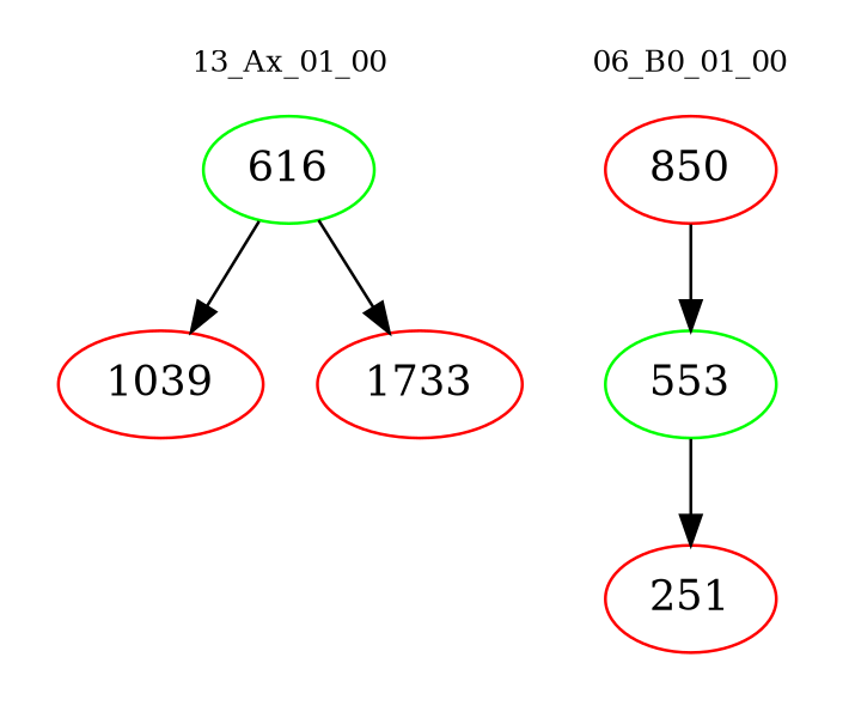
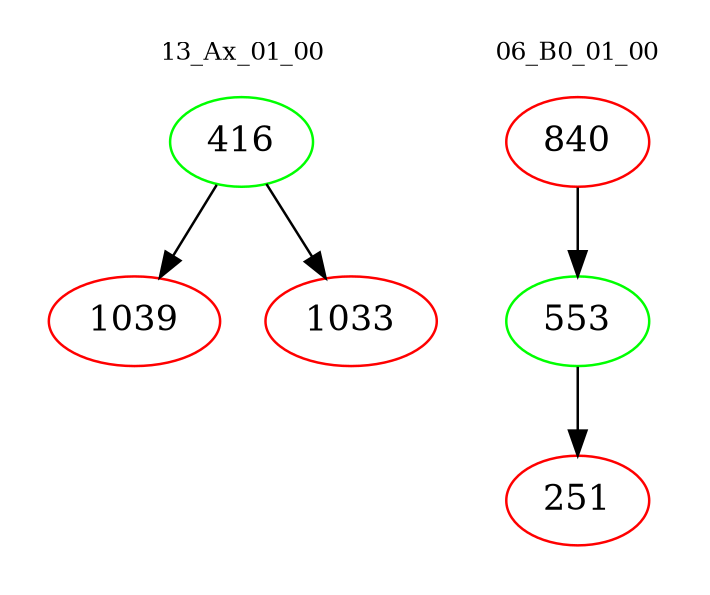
  digraph {
    node [color=red]
    edge [color=black]
-   n1 [color=green label=616]
+   n1 [color=green label=416]
    n2 [label=1039]
-   n3 [label=1733]
+   n3 [label=1033]
    n4 [color=green label=553]
-   n5 [label=850]
+   n5 [label=840]
    n6 [label=251]
    subgraph cluster_1 {
      color=white
      fontsize=10
      label="13_Ax_01_00"
      n1
      n2
      n3
    }
    subgraph cluster_2 {
      color=white
      fontsize=10
      label="06_B0_01_00"
      n4
      n5
      n6
    }
    n1 -> n2
    n1 -> n3
    n4 -> n6
    n5 -> n4
  }
